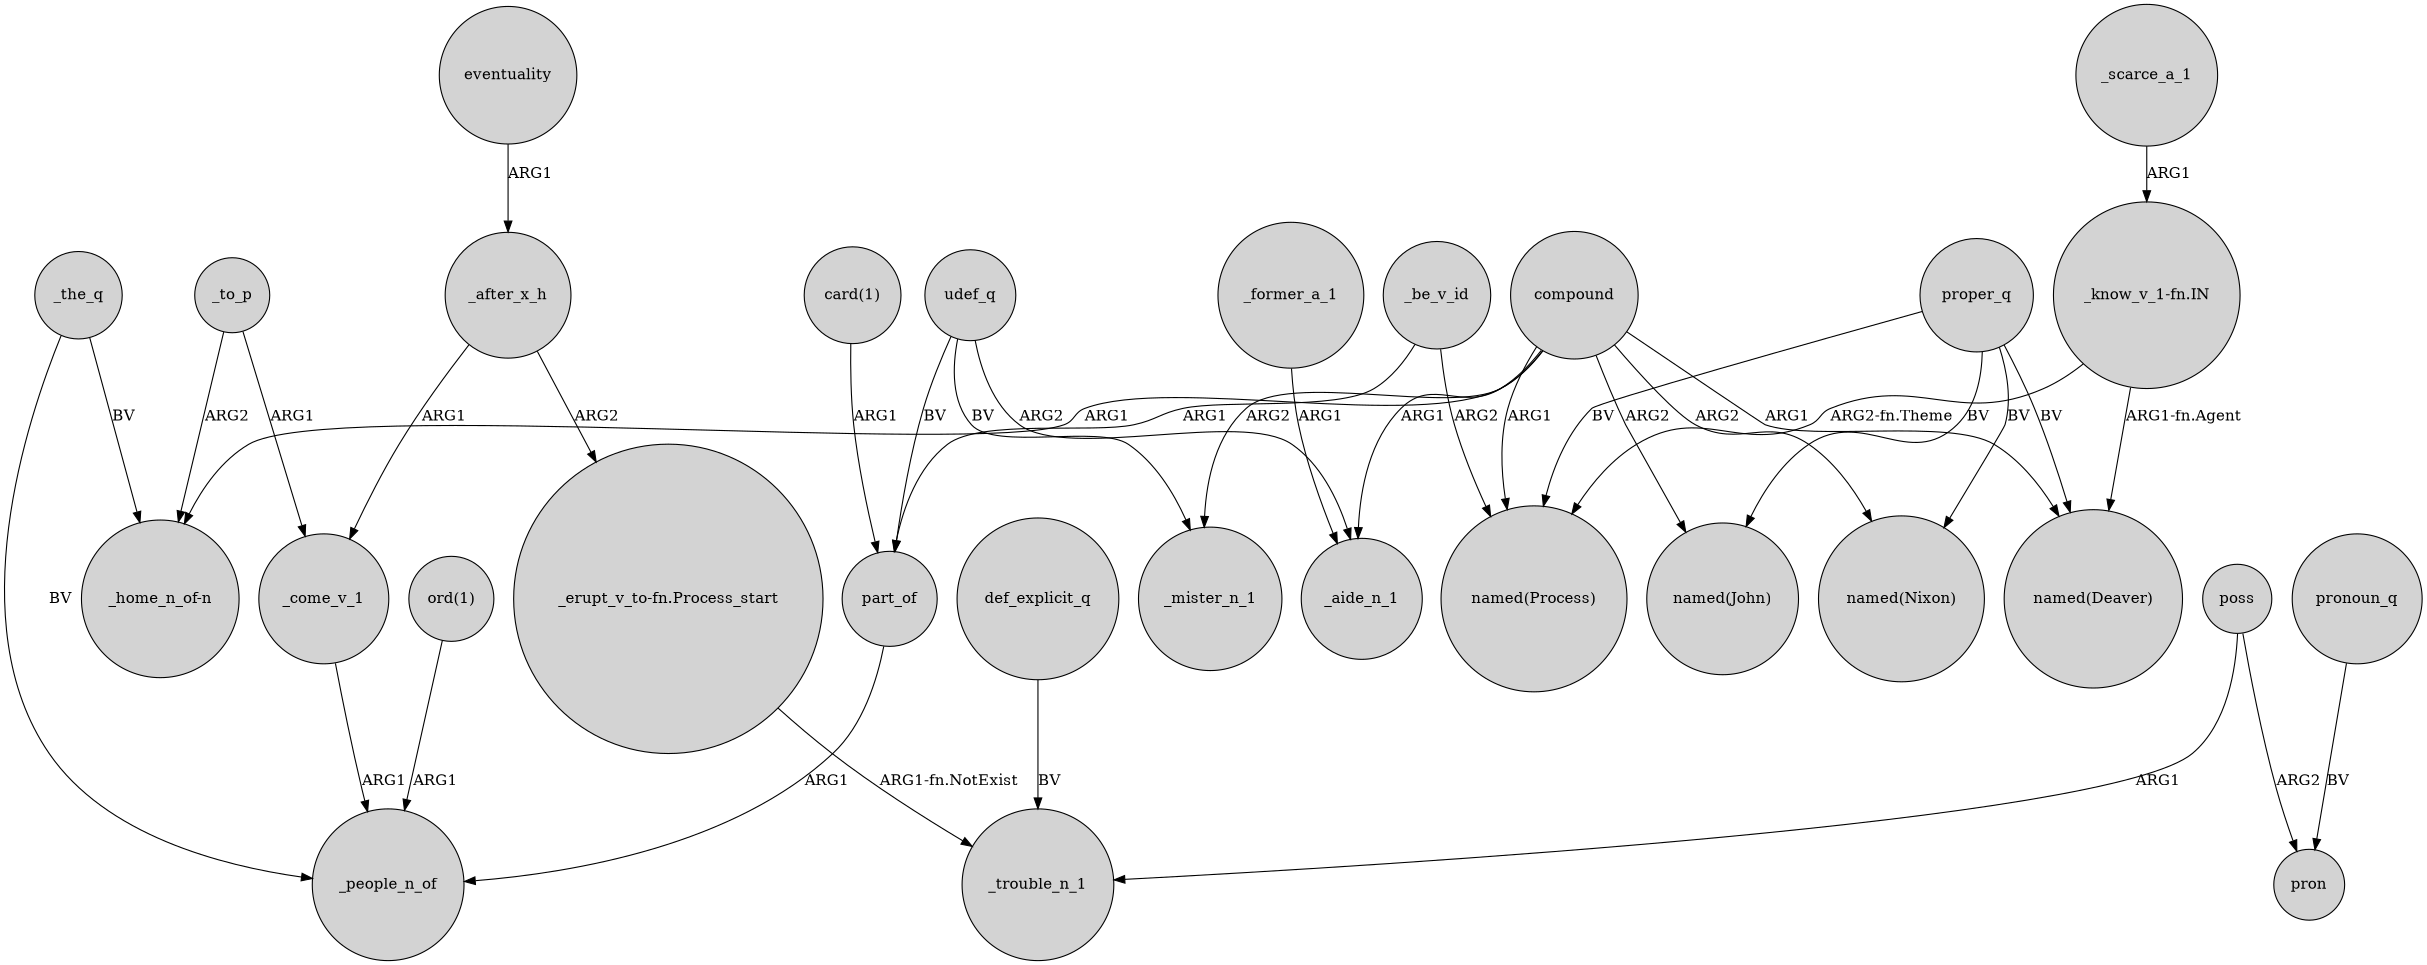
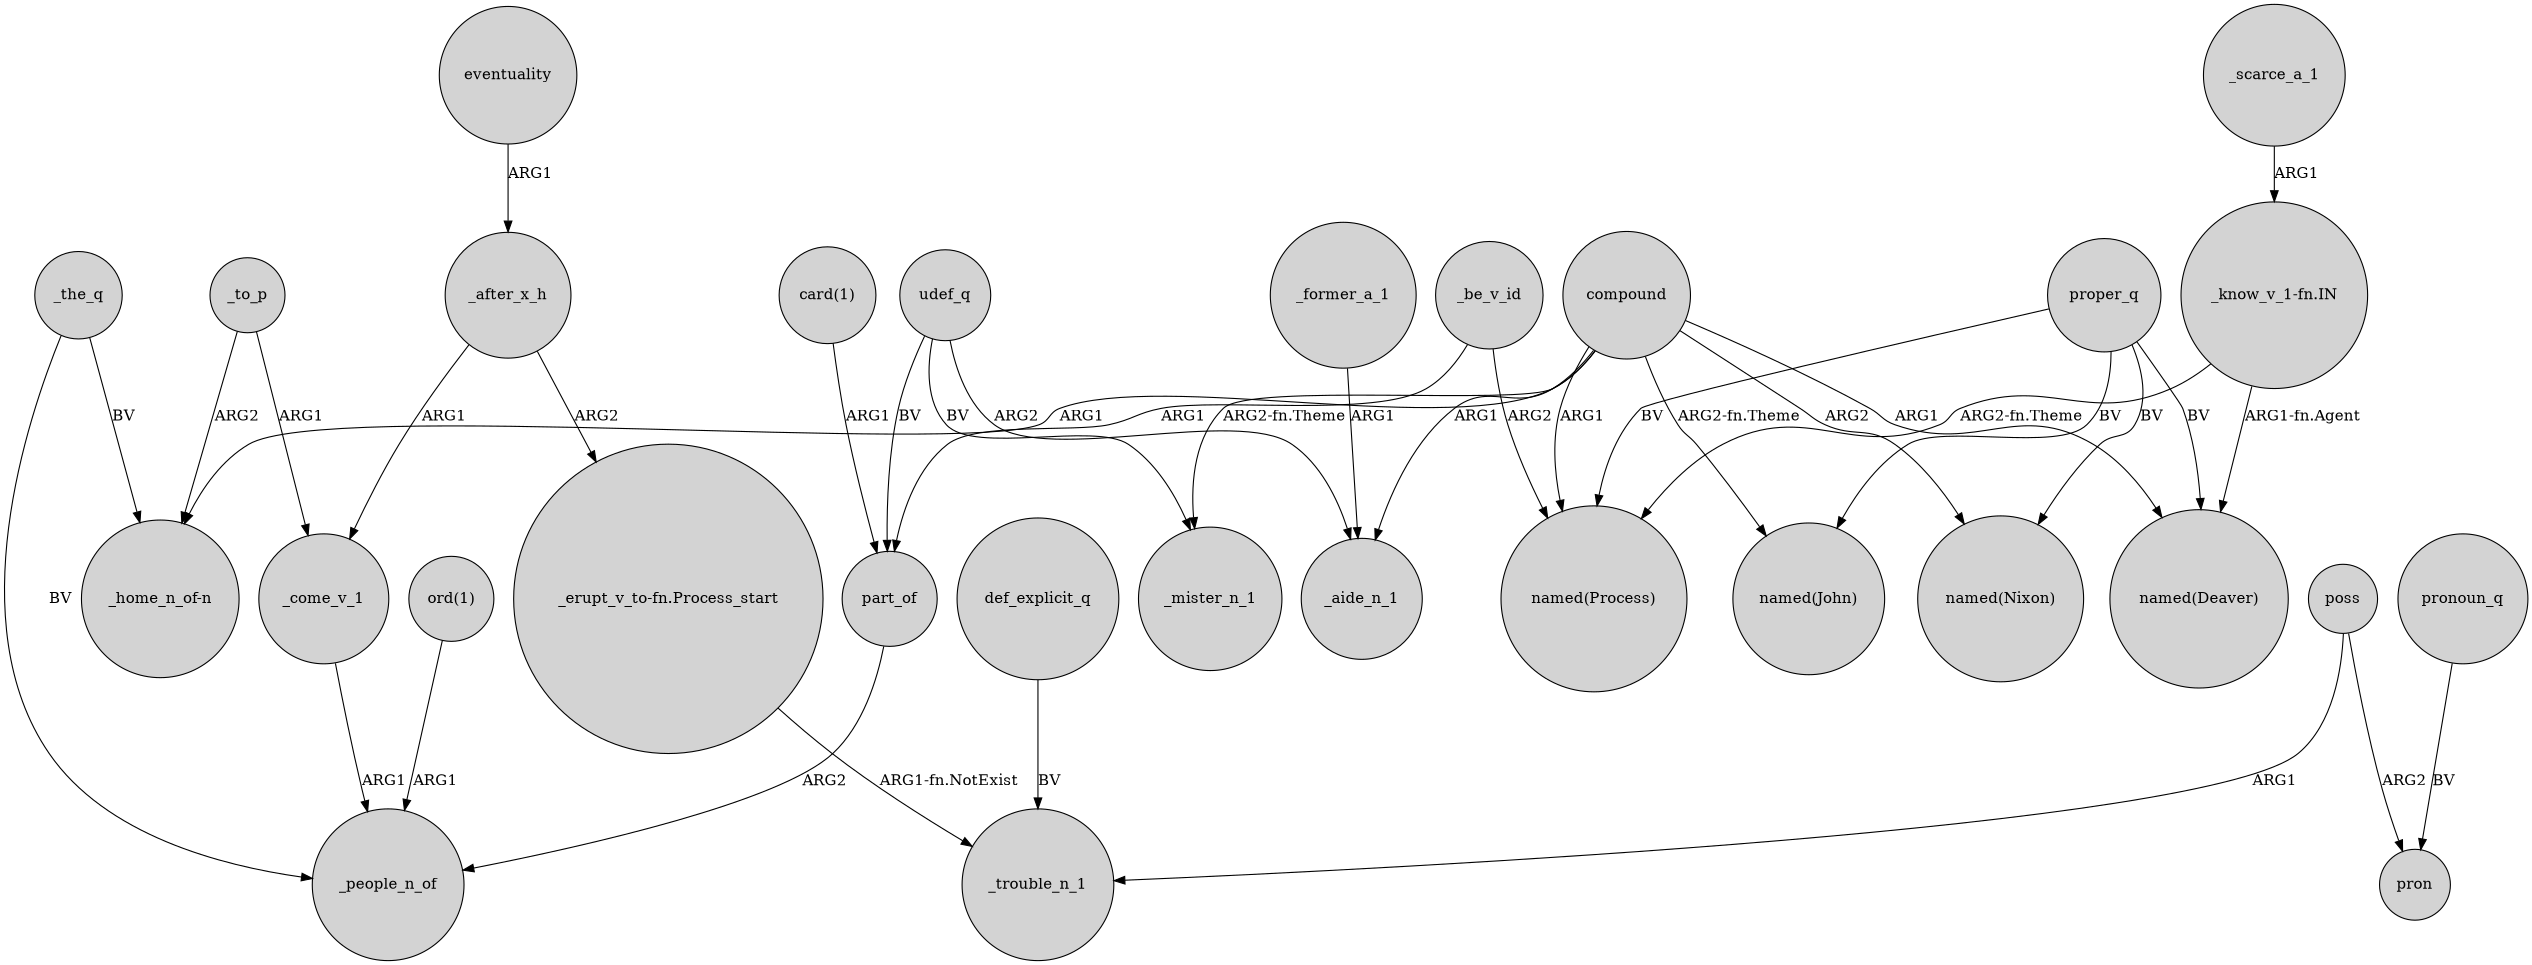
  digraph {
    node [shape=circle style=filled]
    _be_v_id
    part_of
    n3 [label="named(Process)"]
    _people_n_of
    compound
    "named(John)"
    "named(Nixon)"
    _aide_n_1
    _mister_n_1
    "named(Deaver)"
    "_home_n_of-n"
    proper_q
    udef_q
    poss
    pron
    _trouble_n_1
    _to_p
    _come_v_1
    eventuality
    _after_x_h
    "_erupt_v_to-fn.Process_start"
    _former_a_1
    def_explicit_q
    pronoun_q
    "card(1)"
    "ord(1)"
    "_know_v_1-fn.IN"
    _scarce_a_1
    _the_q
    _be_v_id -> part_of [label=ARG1]
    _be_v_id -> n3 [label=ARG2]
-   part_of -> _people_n_of [label=ARG1]
+   part_of -> _people_n_of [label=ARG2]
    compound -> n3 [label=ARG1]
-   compound -> "named(John)" [label=ARG2]
+   compound -> "named(John)" [label="ARG2-fn.Theme"]
    compound -> "named(Nixon)" [label=ARG2]
    compound -> _aide_n_1 [label=ARG1]
-   compound -> _mister_n_1 [label=ARG2]
+   compound -> _mister_n_1 [label="ARG2-fn.Theme"]
    compound -> "named(Deaver)" [label=ARG1]
    compound -> "_home_n_of-n" [label=ARG1]
    proper_q -> n3 [label=BV]
    proper_q -> "named(John)" [label=BV]
    proper_q -> "named(Nixon)" [label=BV]
    proper_q -> "named(Deaver)" [label=BV]
    udef_q -> part_of [label=BV]
    udef_q -> _aide_n_1 [label=ARG2]
    udef_q -> _mister_n_1 [label=BV]
    poss -> pron [label=ARG2]
    poss -> _trouble_n_1 [label=ARG1]
    _to_p -> "_home_n_of-n" [label=ARG2]
    _to_p -> _come_v_1 [label=ARG1]
    _come_v_1 -> _people_n_of [label=ARG1]
    eventuality -> _after_x_h [label=ARG1]
    _after_x_h -> _come_v_1 [label=ARG1]
    _after_x_h -> "_erupt_v_to-fn.Process_start" [label=ARG2]
    "_erupt_v_to-fn.Process_start" -> _trouble_n_1 [label="ARG1-fn.NotExist"]
    _former_a_1 -> _aide_n_1 [label=ARG1]
    def_explicit_q -> _trouble_n_1 [label=BV]
    pronoun_q -> pron [label=BV]
    "card(1)" -> part_of [label=ARG1]
    "ord(1)" -> _people_n_of [label=ARG1]
    "_know_v_1-fn.IN" -> n3 [label="ARG2-fn.Theme"]
    "_know_v_1-fn.IN" -> "named(Deaver)" [label="ARG1-fn.Agent"]
    _scarce_a_1 -> "_know_v_1-fn.IN" [label=ARG1]
    _the_q -> _people_n_of [label=BV]
    _the_q -> "_home_n_of-n" [label=BV]
  }
